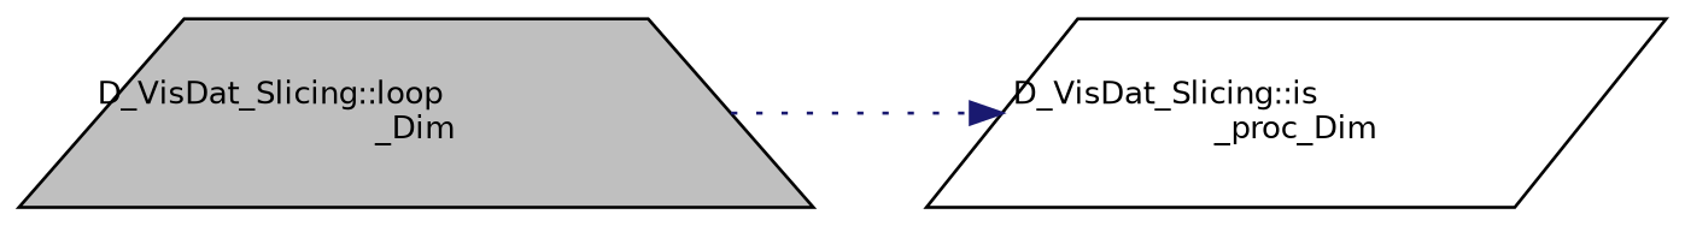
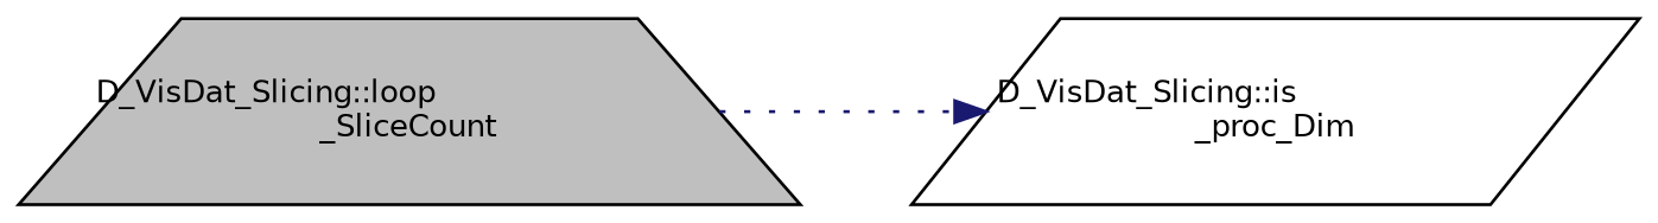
  digraph {
    rankdir=LR
    node [color=black fontname=Helvetica fontsize=10 style=filled]
-   n1 [fillcolor=grey75 fontcolor=black height=0.2 label="D_VisDat_Slicing::loop\l_Dim" shape=trapezium width=0.4]
+   n1 [fillcolor=grey75 fontcolor=black height=0.2 label="D_VisDat_Slicing::loop\l_SliceCount" shape=trapezium width=0.4]
    n2 [fillcolor=white height=0.2 label="D_VisDat_Slicing::is\l_proc_Dim" shape=parallelogram width=0.4]
    n1 -> n2 [color=midnightblue fontname=Helvetica fontsize=10 labelfontname=Helvetica labelfontsize=10 style=dotted]
  }
